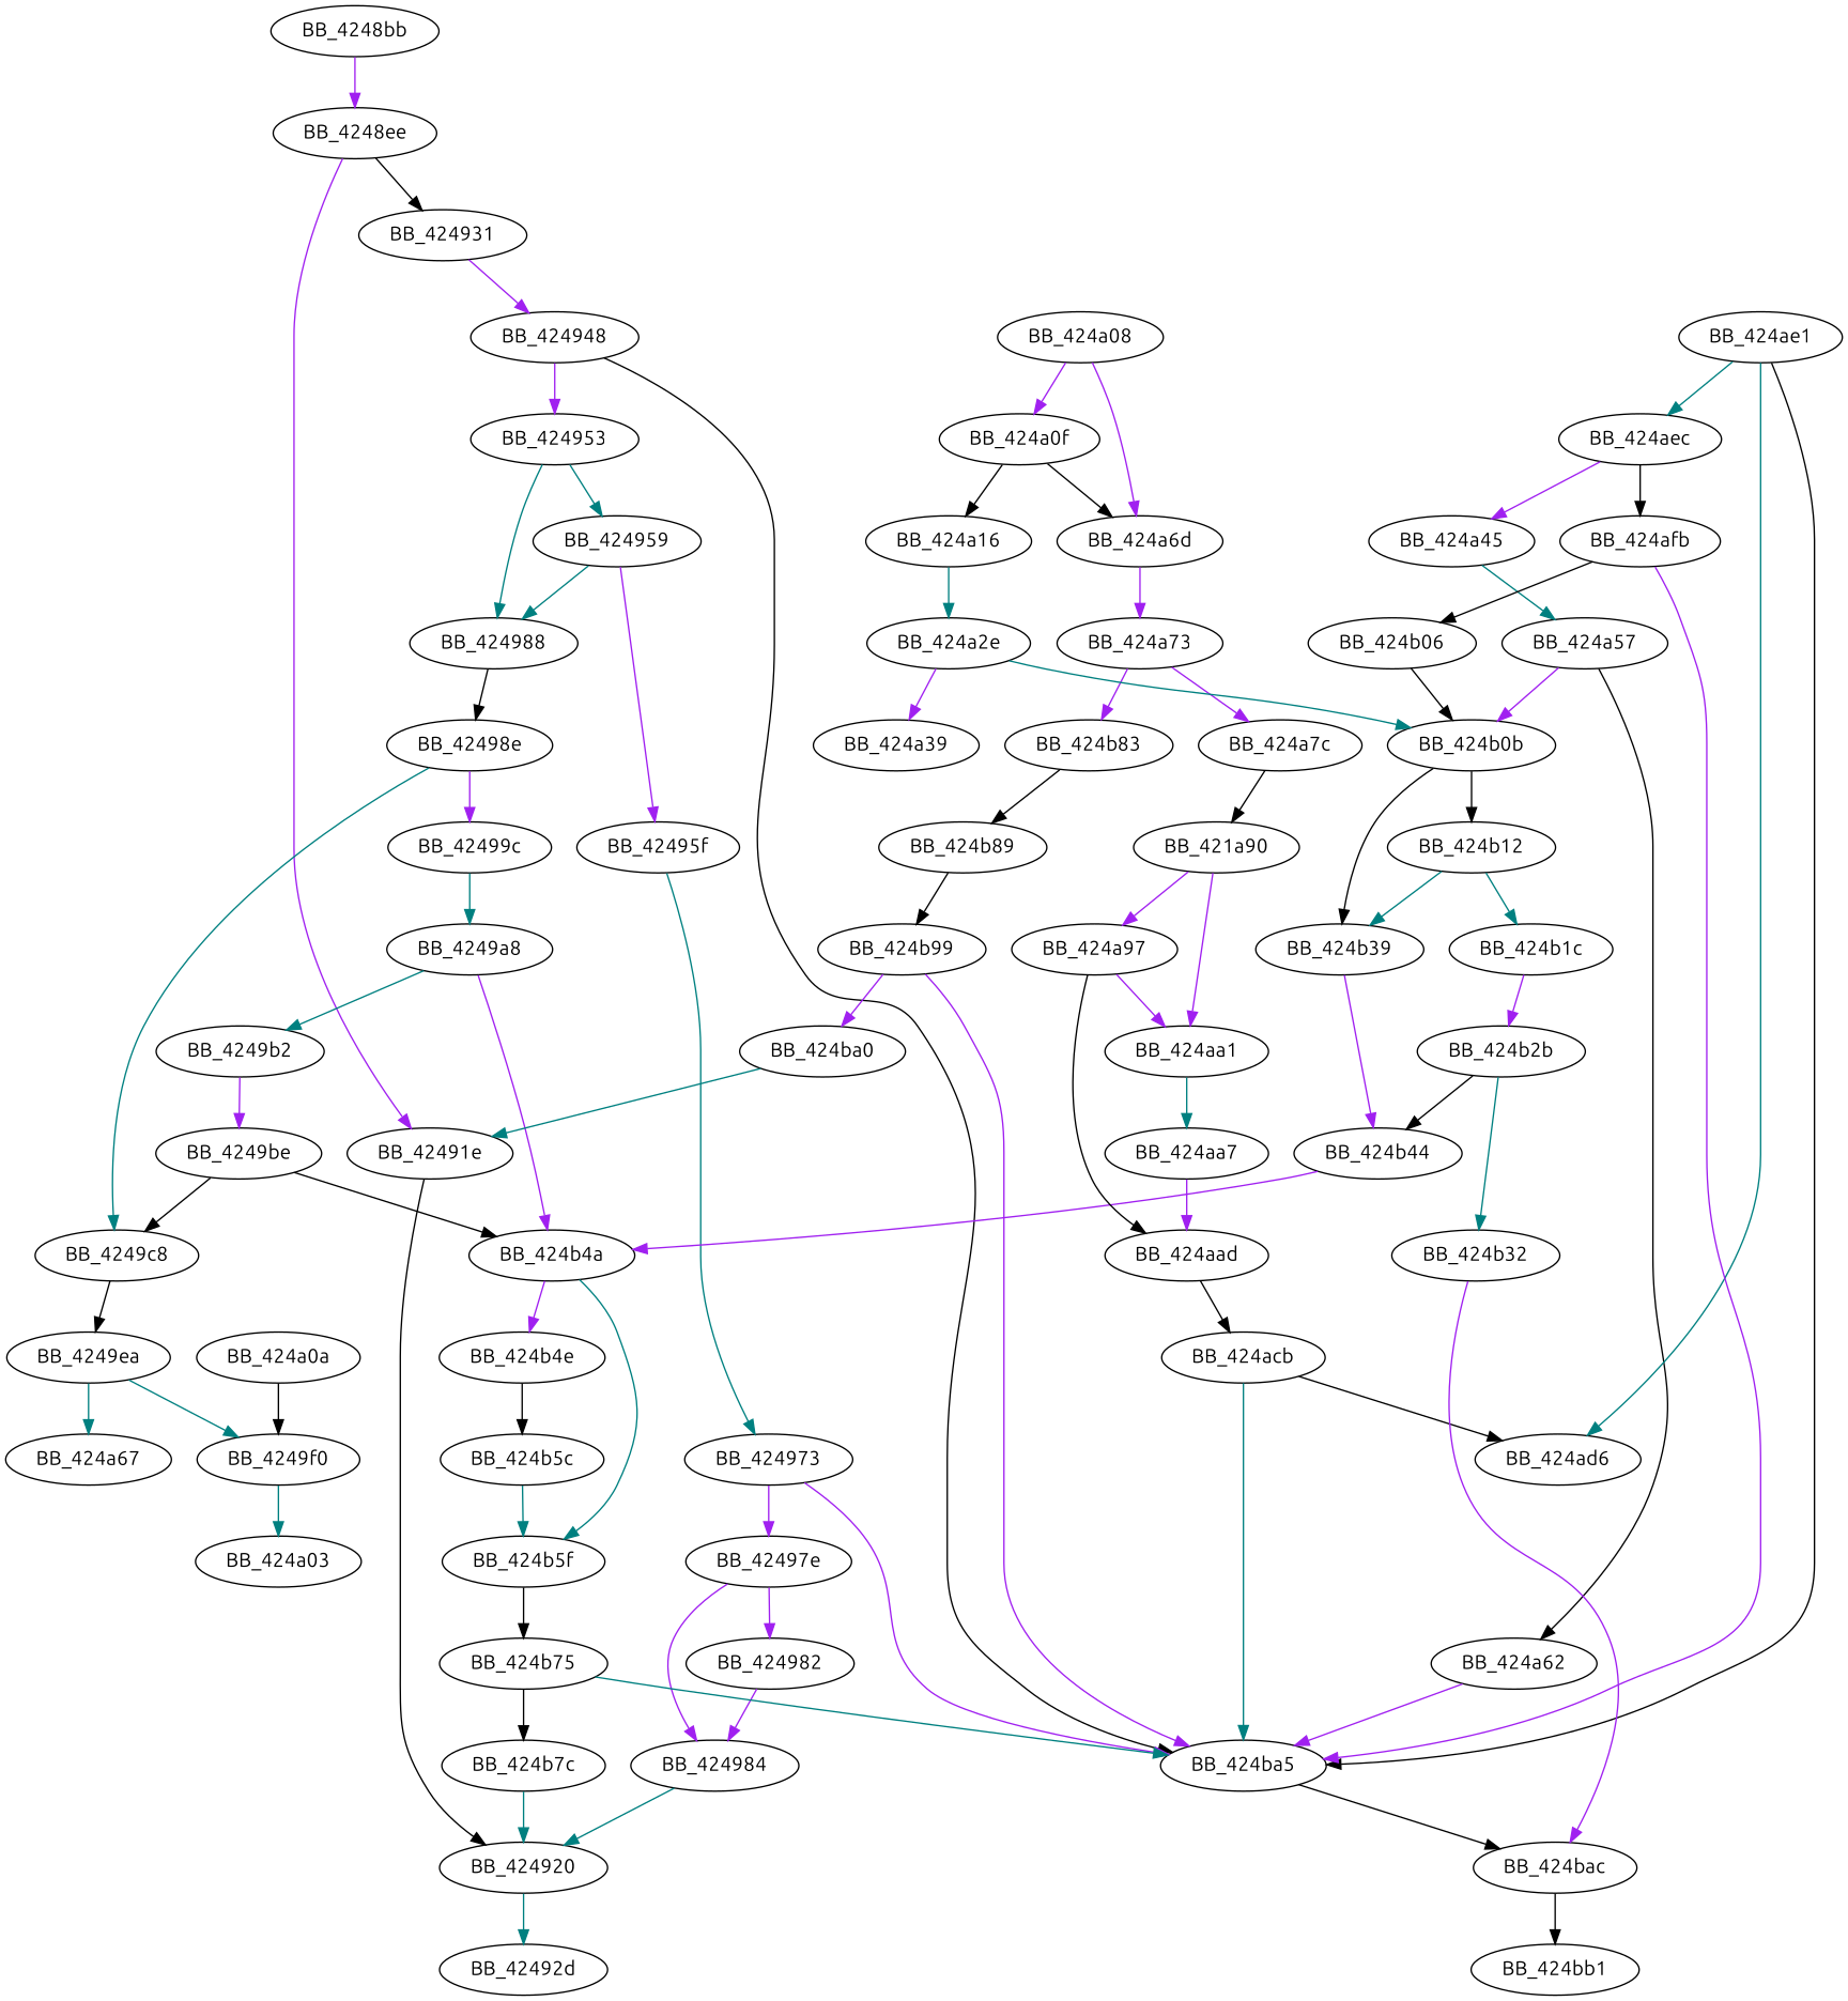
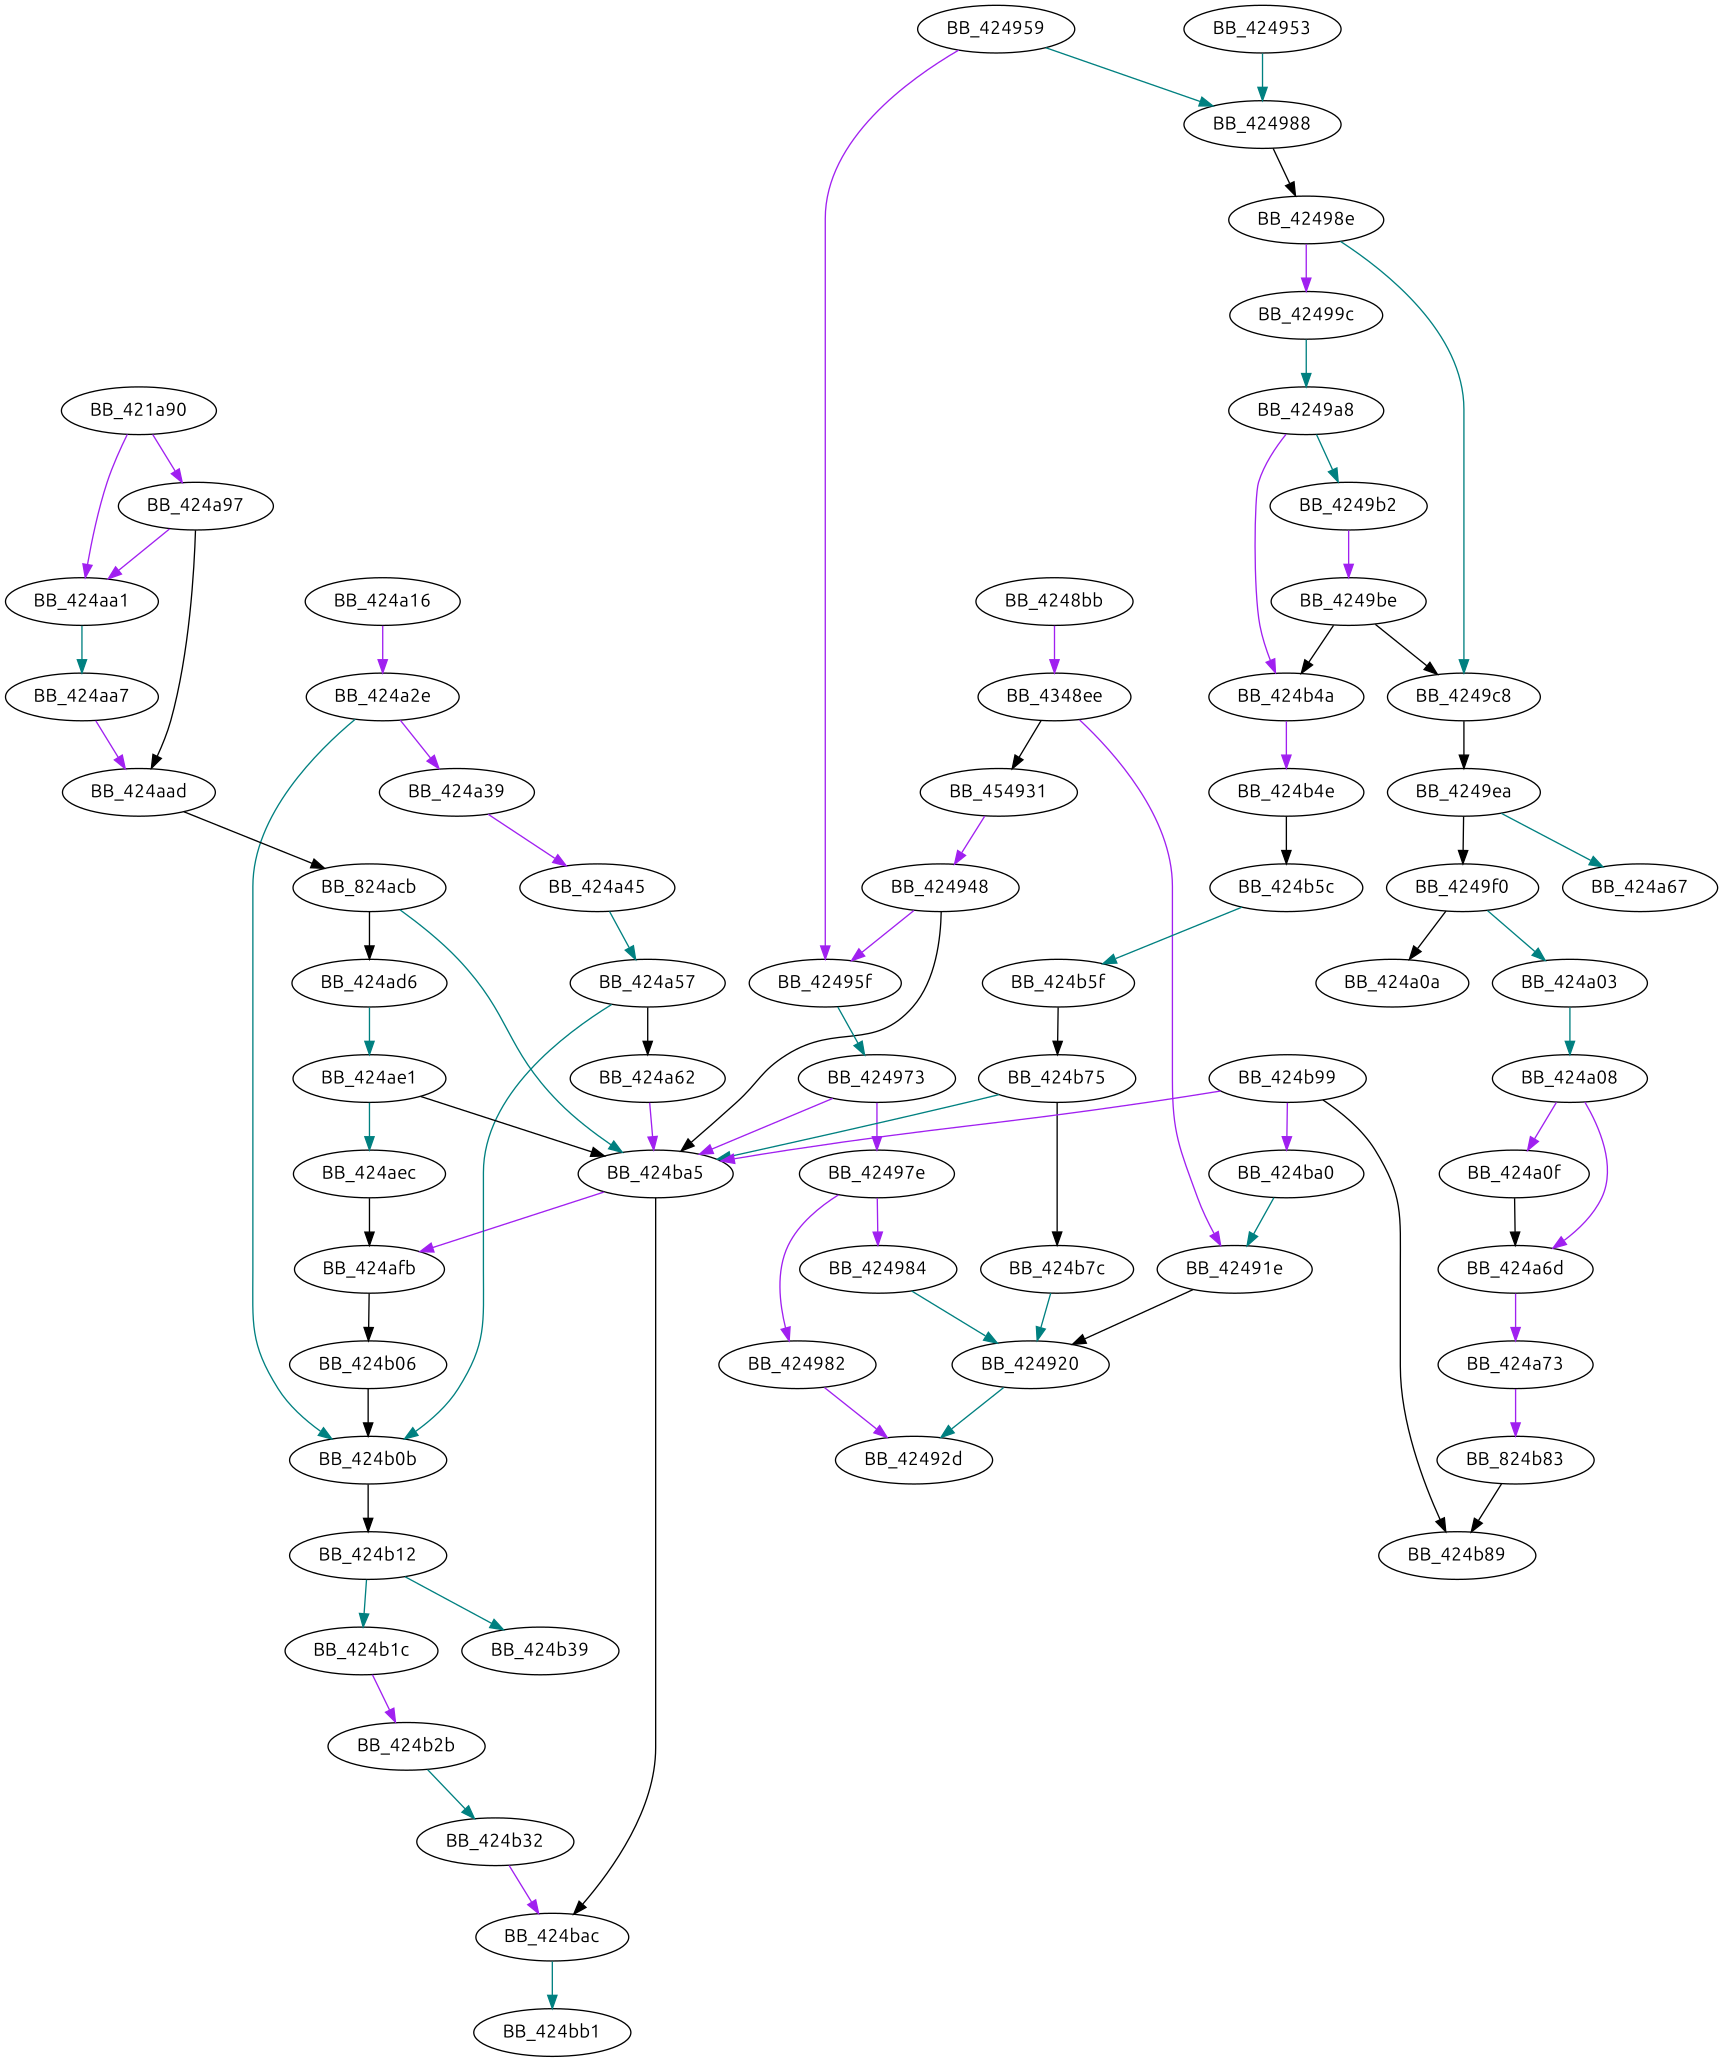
  digraph {
    fontname=Ubuntu
    node [fontname=Ubuntu]
    edge [color=purple fontname=Ubuntu]
    BB_4248bb
-   BB_4248ee
+   BB_4248ee [label=BB_4348ee]
    BB_42491e
-   BB_424931
+   BB_424931 [label=BB_454931]
    BB_424920
    BB_424948
    BB_42492d
    BB_424953
    BB_424ba5
    BB_424959
    BB_424988
    BB_424bac
    BB_42495f
    BB_42498e
    BB_424bb1
    BB_424973
    BB_42499c
    BB_4249c8
    BB_42497e
    BB_424982
    BB_424984
    BB_4249a8
    BB_4249ea
    BB_4249b2
    BB_424b4a
    BB_4249f0
    BB_424a67
    BB_4249be
    BB_424b4e
    BB_424b5f
    BB_424b5c
    BB_424b75
    BB_424a03
    BB_424a0a
    BB_424a08
    BB_424a6d
    BB_424a73
    BB_424a0f
    BB_424a16
    BB_424a2e
    BB_424a39
    BB_424b0b
-   BB_424a7c
-   BB_424b83
+   BB_424b83 [label=BB_824b83]
    BB_424a45
    BB_424b12
    BB_424b39
    BB_424a57
    BB_424b1c
-   BB_424b44
    BB_424a62
    n52 [label=BB_421a90]
    BB_424b89
    BB_424a97
    BB_424aa1
    BB_424b99
    BB_424aad
    BB_424aa7
-   BB_424acb
+   BB_424acb [label=BB_824acb]
    BB_424ad6
    BB_424ae1
    BB_424aec
    BB_424afb
    BB_424b06
    BB_424b2b
    BB_424b32
    BB_424b7c
    BB_424ba0
    BB_4248bb -> BB_4248ee
    BB_4248ee -> BB_42491e
    BB_4248ee -> BB_424931 [color=black]
    BB_42491e -> BB_424920 [color=black]
    BB_424931 -> BB_424948
    BB_424920 -> BB_42492d [color=teal]
-   BB_424948 -> BB_424953
+   BB_424948 -> BB_42495f
    BB_424948 -> BB_424ba5 [color=black]
-   BB_424953 -> BB_424959 [color=teal]
    BB_424953 -> BB_424988 [color=teal]
    BB_424ba5 -> BB_424bac [color=black]
    BB_424959 -> BB_424988 [color=teal]
    BB_424959 -> BB_42495f
    BB_424988 -> BB_42498e [color=black]
-   BB_424bac -> BB_424bb1 [color=black]
+   BB_424bac -> BB_424bb1 [color=teal]
    BB_42495f -> BB_424973 [color=teal]
    BB_42498e -> BB_42499c
    BB_42498e -> BB_4249c8 [color=teal]
    BB_424973 -> BB_424ba5
    BB_424973 -> BB_42497e
    BB_42499c -> BB_4249a8 [color=teal]
    BB_4249c8 -> BB_4249ea [color=black]
    BB_42497e -> BB_424982
    BB_42497e -> BB_424984
-   BB_424982 -> BB_424984
+   BB_424982 -> BB_42492d
    BB_424984 -> BB_424920 [color=teal]
    BB_4249a8 -> BB_4249b2 [color=teal]
    BB_4249a8 -> BB_424b4a
-   BB_4249ea -> BB_4249f0 [color=teal]
+   BB_4249ea -> BB_4249f0 [color=black]
    BB_4249ea -> BB_424a67 [color=teal]
    BB_4249b2 -> BB_4249be
    BB_424b4a -> BB_424b4e
-   BB_424b4a -> BB_424b5f [color=teal]
    BB_4249f0 -> BB_424a03 [color=teal]
-   BB_424a0a -> BB_4249f0 [color=black]
+   BB_4249f0 -> BB_424a0a [color=black]
    BB_4249be -> BB_4249c8 [color=black]
    BB_4249be -> BB_424b4a [color=black]
    BB_424b4e -> BB_424b5c [color=black]
    BB_424b5f -> BB_424b75 [color=black]
    BB_424b5c -> BB_424b5f [color=teal]
    BB_424b75 -> BB_424ba5 [color=teal]
    BB_424b75 -> BB_424b7c [color=black]
+   BB_424a03 -> BB_424a08 [color=teal]
    BB_424a08 -> BB_424a6d
    BB_424a08 -> BB_424a0f
    BB_424a6d -> BB_424a73
-   BB_424a73 -> BB_424a7c
    BB_424a73 -> BB_424b83
    BB_424a0f -> BB_424a6d [color=black]
-   BB_424a0f -> BB_424a16 [color=black]
-   BB_424a16 -> BB_424a2e [color=teal]
+   BB_424a16 -> BB_424a2e
    BB_424a2e -> BB_424a39
    BB_424a2e -> BB_424b0b [color=teal]
-   BB_424aec -> BB_424a45
+   BB_424a39 -> BB_424a45
    BB_424b0b -> BB_424b12 [color=black]
-   BB_424b0b -> BB_424b39 [color=black]
-   BB_424a7c -> n52 [color=black]
    BB_424b83 -> BB_424b89 [color=black]
    BB_424a45 -> BB_424a57 [color=teal]
    BB_424b12 -> BB_424b39 [color=teal]
    BB_424b12 -> BB_424b1c [color=teal]
-   BB_424b39 -> BB_424b44
-   BB_424a57 -> BB_424b0b
+   BB_424a57 -> BB_424b0b [color=teal]
    BB_424a57 -> BB_424a62 [color=black]
    BB_424b1c -> BB_424b2b
-   BB_424b44 -> BB_424b4a
    BB_424a62 -> BB_424ba5
    n52 -> BB_424a97
    n52 -> BB_424aa1
-   BB_424b89 -> BB_424b99 [color=black]
+   BB_424b99 -> BB_424b89 [color=black]
    BB_424a97 -> BB_424aa1
    BB_424a97 -> BB_424aad [color=black]
    BB_424aa1 -> BB_424aa7 [color=teal]
    BB_424b99 -> BB_424ba5
    BB_424b99 -> BB_424ba0
    BB_424aad -> BB_424acb [color=black]
    BB_424aa7 -> BB_424aad
    BB_424acb -> BB_424ba5 [color=teal]
    BB_424acb -> BB_424ad6 [color=black]
-   BB_424ae1 -> BB_424ad6 [color=teal]
+   BB_424ad6 -> BB_424ae1 [color=teal]
    BB_424ae1 -> BB_424ba5 [color=black]
    BB_424ae1 -> BB_424aec [color=teal]
    BB_424aec -> BB_424afb [color=black]
-   BB_424afb -> BB_424ba5
+   BB_424ba5 -> BB_424afb
    BB_424afb -> BB_424b06 [color=black]
    BB_424b06 -> BB_424b0b [color=black]
-   BB_424b2b -> BB_424b44 [color=black]
    BB_424b2b -> BB_424b32 [color=teal]
    BB_424b32 -> BB_424bac
    BB_424b7c -> BB_424920 [color=teal]
    BB_424ba0 -> BB_42491e [color=teal]
  }
